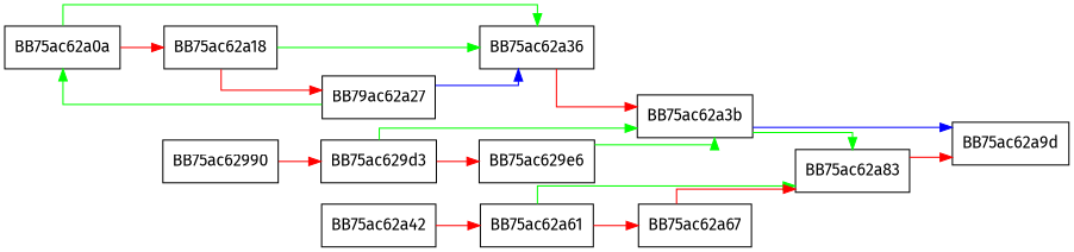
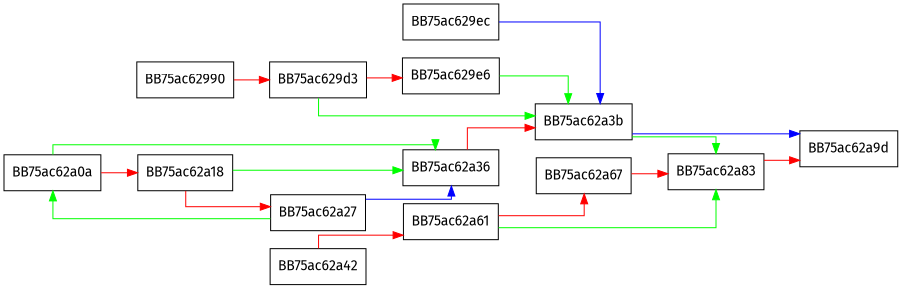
  digraph {
    fontname="Fira Sans"
    rankdir=LR
    splines=ortho
    node [fontname="Fira Sans" shape=box]
    edge [color=red fontname="Fira Sans"]
    BB75ac62990
    BB75ac629d3
    BB75ac62a0a
    BB75ac62a36
    BB75ac62a18
    BB75ac62a3b
    BB75ac629e6
-   BB75ac62a27 [label=BB79ac62a27]
+   BB75ac62a27
    BB75ac62a9d
    BB75ac62a83
+   BB75ac629ec
    BB75ac62a42
    BB75ac62a61
    BB75ac62a67
    BB75ac62990 -> BB75ac629d3
    BB75ac629d3 -> BB75ac62a3b [color=green]
    BB75ac629d3 -> BB75ac629e6
    BB75ac62a0a -> BB75ac62a36 [color=green]
    BB75ac62a0a -> BB75ac62a18
    BB75ac62a36 -> BB75ac62a3b
    BB75ac62a18 -> BB75ac62a36 [color=green]
    BB75ac62a18 -> BB75ac62a27
    BB75ac62a3b -> BB75ac62a9d [color=blue]
    BB75ac62a3b -> BB75ac62a83 [color=green]
    BB75ac629e6 -> BB75ac62a3b [color=green]
    BB75ac62a27 -> BB75ac62a0a [color=green]
    BB75ac62a27 -> BB75ac62a36 [color=blue]
    BB75ac62a83 -> BB75ac62a9d
+   BB75ac629ec -> BB75ac62a3b [color=blue]
    BB75ac62a42 -> BB75ac62a61
    BB75ac62a61 -> BB75ac62a83 [color=green]
    BB75ac62a61 -> BB75ac62a67
    BB75ac62a67 -> BB75ac62a83
  }
